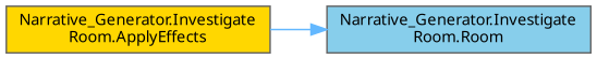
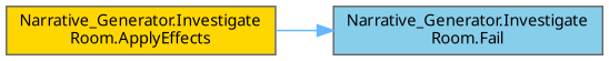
  digraph {
    rankdir=RL
    fontname="Noto Sans"
    node [fontname="Noto Sans" fontsize=10 shape=box style=filled]
-   n1 [color=gray40 fillcolor=skyblue fontcolor=black height=0.2 label="Narrative_Generator.Investigate\lRoom.Room" width=0.4]
+   n1 [color=gray40 fillcolor=skyblue fontcolor=black height=0.2 label="Narrative_Generator.Investigate\lRoom.Fail" width=0.4]
    n2 [color=grey40 fillcolor=gold height=0.2 label="Narrative_Generator.Investigate\lRoom.ApplyEffects" width=0.4]
    n1 -> n2 [color=steelblue1 dir=back fontname="Noto Sans" fontsize=10 labelfontname=Helvetica labelfontsize=10 style=solid]
  }
